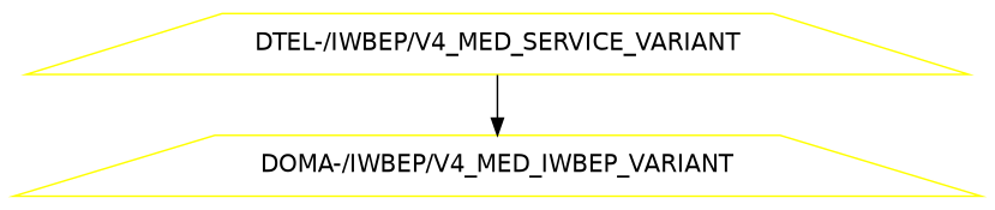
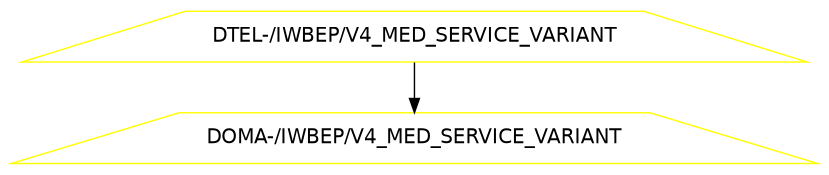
  digraph {
    fontname="DejaVu Sans"
    node [color=yellow shape=trapezium fontname="DejaVu Sans"]
    "DTEL-/IWBEP/V4_MED_SERVICE_VARIANT"
-   "DOMA-/IWBEP/V4_MED_SERVICE_VARIANT" [label="DOMA-/IWBEP/V4_MED_IWBEP_VARIANT"]
+   "DOMA-/IWBEP/V4_MED_SERVICE_VARIANT"
    "DTEL-/IWBEP/V4_MED_SERVICE_VARIANT" -> "DOMA-/IWBEP/V4_MED_SERVICE_VARIANT" [fontname="DejaVu Sans"]
  }
